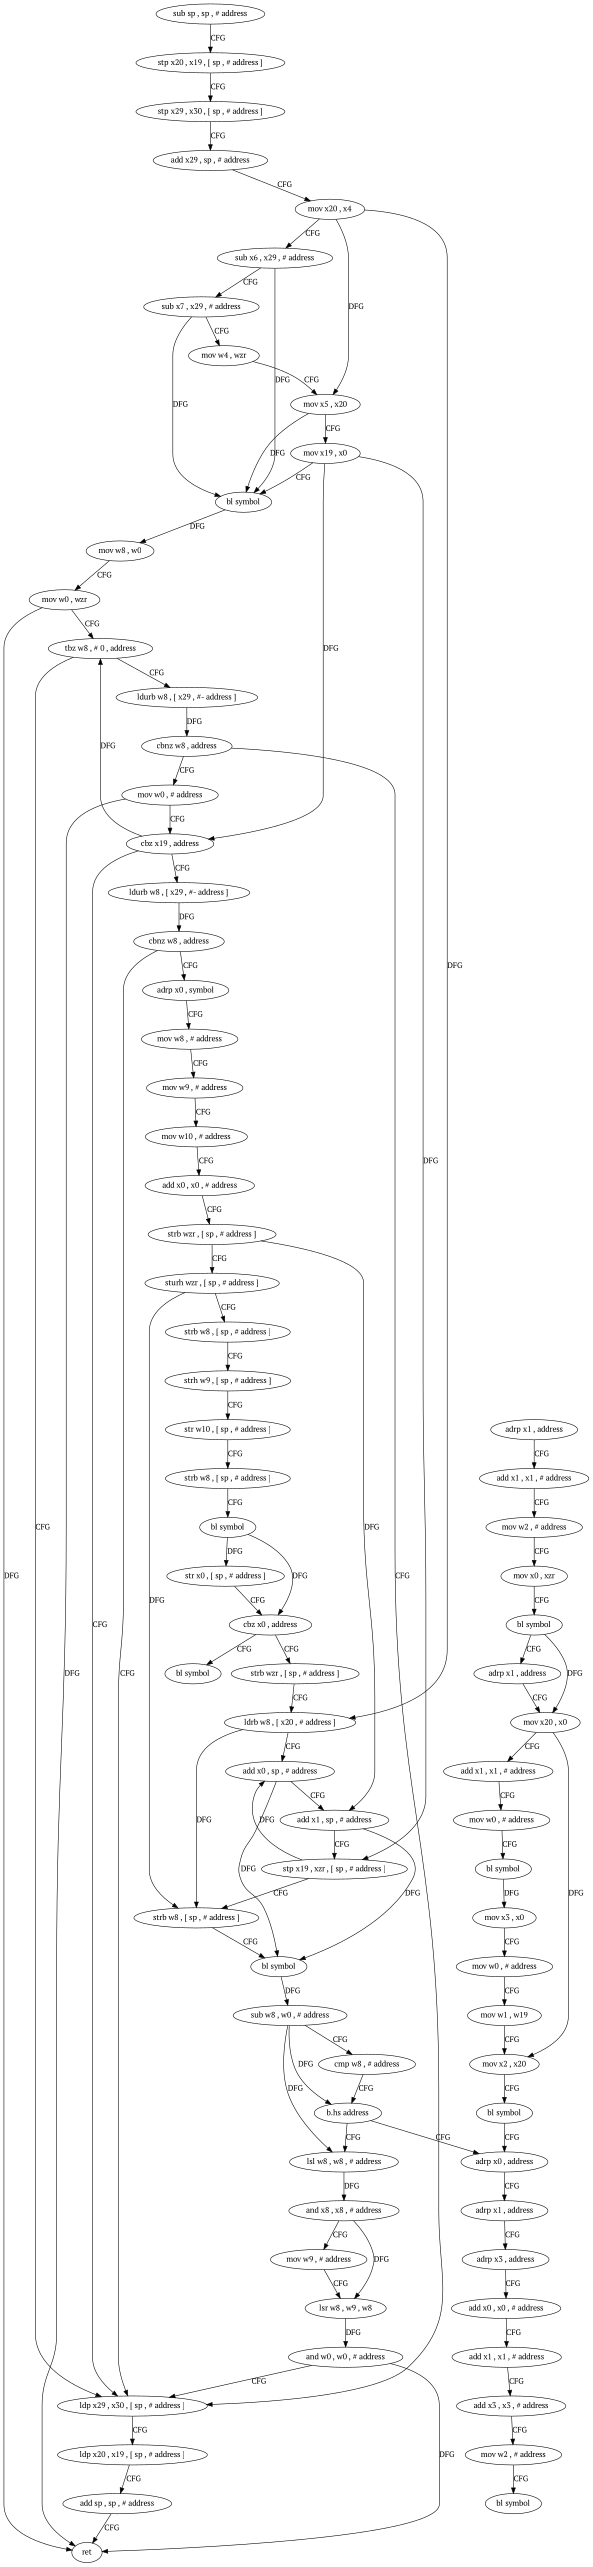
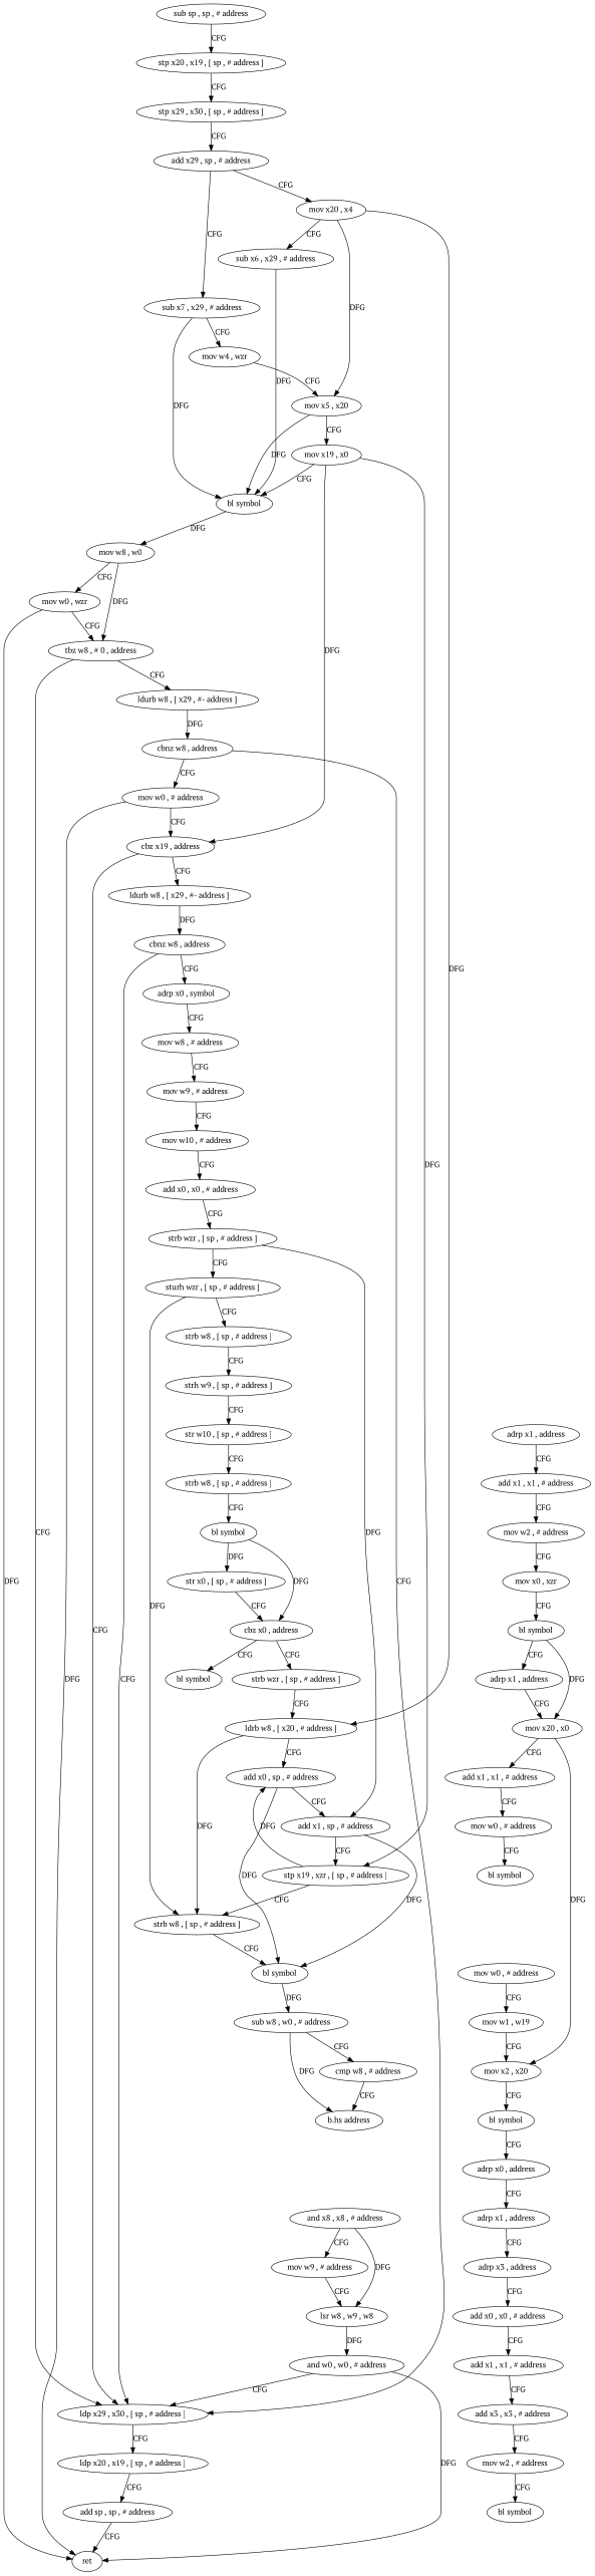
  digraph {
    fontname="PT Serif"
    node [fontname="PT Serif"]
    edge [fontname="PT Serif"]
    n1 [label="sub sp , sp , # address"]
    n2 [label="stp x20 , x19 , [ sp , # address ]"]
    n3 [label="stp x29 , x30 , [ sp , # address ]"]
    n4 [label="add x29 , sp , # address"]
    n5 [label="mov x20 , x4"]
    n6 [label="sub x6 , x29 , # address"]
    n7 [label="mov x5 , x20"]
    n8 [label="ldrb w8 , [ x20 , # address ]"]
    n9 [label="sub x7 , x29 , # address"]
    n10 [label="bl symbol"]
    n11 [label="mov x19 , x0"]
    n12 [label="strb w8 , [ sp , # address ]"]
    n13 [label="add x0 , sp , # address"]
    n14 [label="mov w4 , wzr"]
    n15 [label="mov w8 , w0"]
    n16 [label="cbz x19 , address"]
    n17 [label="stp x19 , xzr , [ sp , # address ]"]
    n18 [label="ldp x29 , x30 , [ sp , # address ]"]
    n19 [label="ldurb w8 , [ x29 , #- address ]"]
    n20 [label="mov w0 , wzr"]
    n21 [label="tbz w8 , # 0 , address"]
    n22 [label=ret]
    n23 [label="ldurb w8 , [ x29 , #- address ]"]
    n24 [label="ldp x20 , x19 , [ sp , # address ]"]
    n25 [label="cbnz w8 , address"]
    n26 [label="add sp , sp , # address"]
    n27 [label="mov w0 , # address"]
    n28 [label="cbnz w8 , address"]
    n29 [label="adrp x0 , symbol"]
    n30 [label="mov w8 , # address"]
    n31 [label="mov w9 , # address"]
    n32 [label="mov w10 , # address"]
    n33 [label="add x0 , x0 , # address"]
    n34 [label="strb wzr , [ sp , # address ]"]
    n35 [label="sturh wzr , [ sp , # address ]"]
    n36 [label="add x1 , sp , # address"]
    n37 [label="strb w8 , [ sp , # address ]"]
    n38 [label="bl symbol"]
    n39 [label="strh w9 , [ sp , # address ]"]
    n40 [label="str w10 , [ sp , # address ]"]
    n41 [label="strb w8 , [ sp , # address ]"]
    n42 [label="bl symbol"]
    n43 [label="str x0 , [ sp , # address ]"]
    n44 [label="cbz x0 , address"]
    n45 [label="bl symbol"]
    n46 [label="strb wzr , [ sp , # address ]"]
    n47 [label="adrp x1 , address"]
    n48 [label="add x1 , x1 , # address"]
    n49 [label="mov w1 , w19"]
    n50 [label="mov x2 , x20"]
    n51 [label="mov w2 , # address"]
    n52 [label="mov x0 , xzr"]
    n53 [label="bl symbol"]
    n54 [label="adrp x1 , address"]
    n55 [label="mov x20 , x0"]
    n56 [label="add x1 , x1 , # address"]
    n57 [label="mov w0 , # address"]
    n58 [label="bl symbol"]
    n59 [label="bl symbol"]
-   n60 [label="mov x3 , x0"]
    n61 [label="mov w0 , # address"]
    n62 [label="adrp x0 , address"]
    n63 [label="adrp x1 , address"]
    n64 [label="adrp x3 , address"]
    n65 [label="sub w8 , w0 , # address"]
    n66 [label="cmp w8 , # address"]
    n67 [label="b.hs address"]
-   n68 [label="lsl w8 , w8 , # address"]
    n69 [label="and x8 , x8 , # address"]
    n70 [label="mov w9 , # address"]
    n71 [label="lsr w8 , w9 , w8"]
    n72 [label="add x0 , x0 , # address"]
    n73 [label="add x1 , x1 , # address"]
    n74 [label="add x3 , x3 , # address"]
    n75 [label="mov w2 , # address"]
    n76 [label="bl symbol"]
    n77 [label="and w0 , w0 , # address"]
    n1 -> n2 [label=CFG]
    n2 -> n3 [label=CFG]
    n3 -> n4 [label=CFG]
    n4 -> n5 [label=CFG]
    n5 -> n6 [label=CFG]
    n5 -> n7 [label=DFG]
    n5 -> n8 [label=DFG]
-   n6 -> n9 [label=CFG]
+   n4 -> n9 [label=CFG]
    n6 -> n10 [label=DFG]
    n7 -> n10 [label=DFG]
    n7 -> n11 [label=CFG]
    n8 -> n12 [label=DFG]
    n8 -> n13 [label=CFG]
    n9 -> n10 [label=DFG]
    n9 -> n14 [label=CFG]
    n10 -> n15 [label=DFG]
    n11 -> n10 [label=CFG]
    n11 -> n16 [label=DFG]
    n11 -> n17 [label=DFG]
    n12 -> n38 [label=CFG]
    n13 -> n36 [label=CFG]
    n13 -> n38 [label=DFG]
    n14 -> n7 [label=CFG]
    n15 -> n20 [label=CFG]
-   n16 -> n21 [label=DFG]
+   n15 -> n21 [label=DFG]
    n16 -> n18 [label=CFG]
    n16 -> n19 [label=CFG]
    n17 -> n12 [label=CFG]
    n17 -> n13 [label=DFG]
    n18 -> n24 [label=CFG]
    n19 -> n28 [label=DFG]
    n20 -> n21 [label=CFG]
    n20 -> n22 [label=DFG]
    n21 -> n18 [label=CFG]
    n21 -> n23 [label=CFG]
    n23 -> n25 [label=DFG]
    n24 -> n26 [label=CFG]
    n25 -> n18 [label=CFG]
    n25 -> n27 [label=CFG]
    n26 -> n22 [label=CFG]
    n27 -> n16 [label=CFG]
    n27 -> n22 [label=DFG]
    n28 -> n18 [label=CFG]
    n28 -> n29 [label=CFG]
    n29 -> n30 [label=CFG]
    n30 -> n31 [label=CFG]
    n31 -> n32 [label=CFG]
    n32 -> n33 [label=CFG]
    n33 -> n34 [label=CFG]
    n34 -> n35 [label=CFG]
    n34 -> n36 [label=DFG]
    n35 -> n12 [label=DFG]
    n35 -> n37 [label=CFG]
    n36 -> n17 [label=CFG]
    n36 -> n38 [label=DFG]
    n37 -> n39 [label=CFG]
    n38 -> n65 [label=DFG]
    n39 -> n40 [label=CFG]
    n40 -> n41 [label=CFG]
    n41 -> n42 [label=CFG]
    n42 -> n43 [label=DFG]
    n42 -> n44 [label=DFG]
    n43 -> n44 [label=CFG]
    n44 -> n45 [label=CFG]
    n44 -> n46 [label=CFG]
    n46 -> n8 [label=CFG]
    n47 -> n48 [label=CFG]
    n48 -> n51 [label=CFG]
    n49 -> n50 [label=CFG]
    n50 -> n58 [label=CFG]
    n51 -> n52 [label=CFG]
    n52 -> n53 [label=CFG]
    n53 -> n54 [label=CFG]
    n53 -> n55 [label=DFG]
    n54 -> n55 [label=CFG]
    n55 -> n50 [label=DFG]
    n55 -> n56 [label=CFG]
    n56 -> n57 [label=CFG]
    n57 -> n59 [label=CFG]
    n58 -> n62 [label=CFG]
-   n59 -> n60 [label=DFG]
-   n60 -> n61 [label=CFG]
    n61 -> n49 [label=CFG]
    n62 -> n63 [label=CFG]
    n63 -> n64 [label=CFG]
    n64 -> n72 [label=CFG]
    n65 -> n66 [label=CFG]
    n65 -> n67 [label=DFG]
-   n65 -> n68 [label=DFG]
    n66 -> n67 [label=CFG]
-   n67 -> n62 [label=CFG]
-   n67 -> n68 [label=CFG]
-   n68 -> n69 [label=DFG]
    n69 -> n70 [label=CFG]
    n69 -> n71 [label=DFG]
    n70 -> n71 [label=CFG]
    n71 -> n77 [label=DFG]
    n72 -> n73 [label=CFG]
    n73 -> n74 [label=CFG]
    n74 -> n75 [label=CFG]
    n75 -> n76 [label=CFG]
    n77 -> n18 [label=CFG]
    n77 -> n22 [label=DFG]
  }
